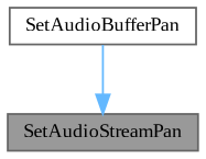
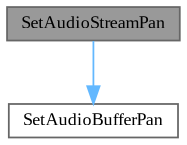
  digraph {
    rankdir=TB
    fontname="Liberation Serif"
    node [fontname="Liberation Serif" fontsize=10 shape=box style=filled]
    n1 [color=gray40 fillcolor=grey60 fontcolor=black height=0.2 label=SetAudioStreamPan width=0.4]
    n2 [color=grey40 fillcolor=white height=0.2 label=SetAudioBufferPan width=0.4]
-   n2 -> n1 [color=steelblue1 fontname="Liberation Serif" fontsize=10 labelfontname=Helvetica labelfontsize=10 style=solid]
+   n1 -> n2 [color=steelblue1 fontname="Liberation Serif" fontsize=10 labelfontname=Helvetica labelfontsize=10 style=solid]
  }
